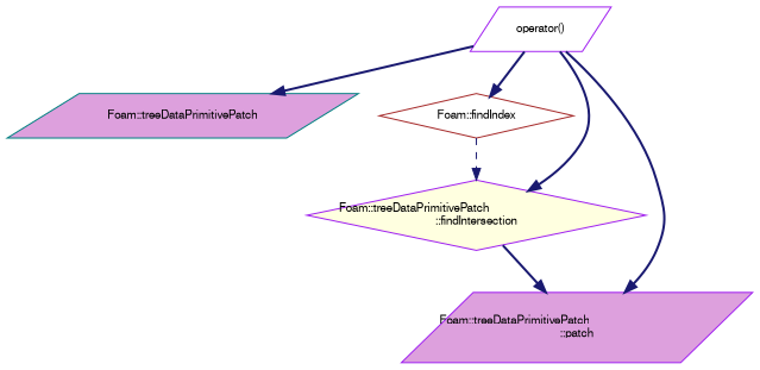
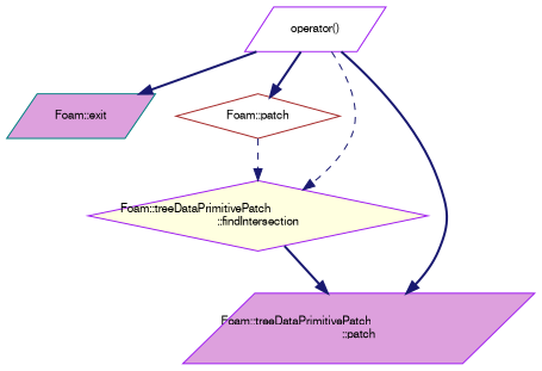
  digraph {
    rankdir=TB
    node [color=purple fillcolor=white fontname=FreeSans fontsize=10 shape=parallelogram style=filled]
    edge [color=midnightblue fontname=FreeSans fontsize=10 labelfontname=FreeSans labelfontsize=10 style=bold]
    n1 [fontcolor=black height=0.2 label="operator()" width=0.4]
-   n2 [color=teal fillcolor=plum height=0.2 label="Foam::treeDataPrimitivePatch" width=0.4]
-   n3 [color=brown height=0.2 label="Foam::findIndex" shape=diamond width=0.4]
+   n2 [color=teal fillcolor=plum height=0.2 label="Foam::exit" width=0.4]
+   n3 [color=brown height=0.2 label="Foam::patch" shape=diamond width=0.4]
    n4 [fillcolor=lightyellow height=0.2 label="Foam::treeDataPrimitivePatch\l::findIntersection" shape=diamond width=0.4]
    n5 [fillcolor=plum height=0.2 label="Foam::treeDataPrimitivePatch\l::patch" width=0.4]
    n1 -> n2
    n1 -> n3
-   n1 -> n4
+   n1 -> n4 [style=dashed]
    n1 -> n5
    n3 -> n4 [style=dashed]
    n4 -> n5
  }
